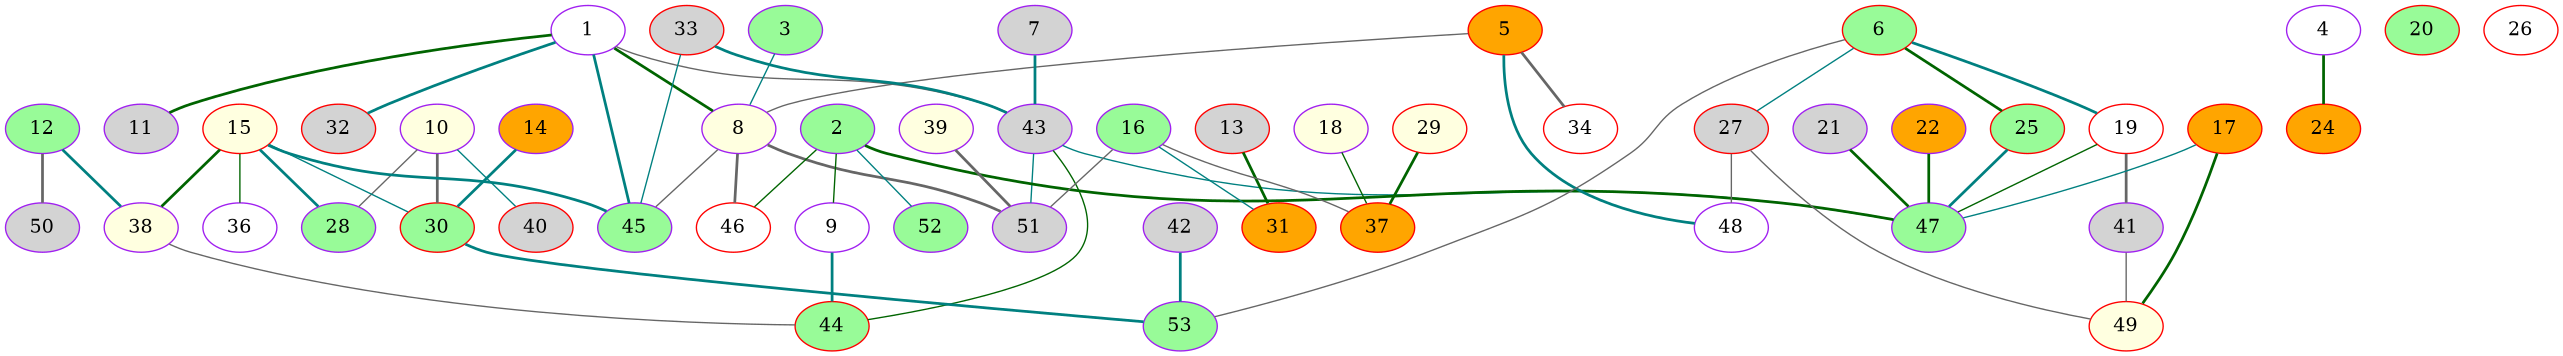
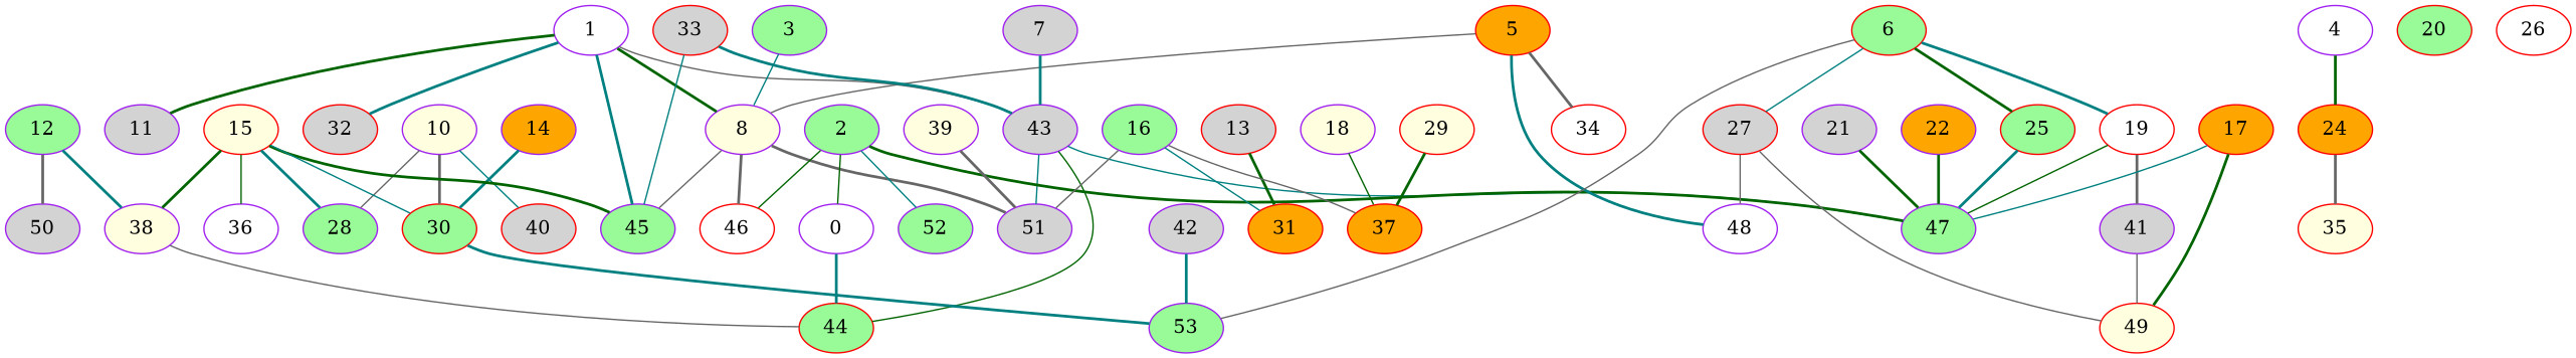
  graph {
    node [color=purple fillcolor=palegreen style=filled]
    edge [color=teal style=bold]
    1 [fillcolor=white]
    8 [fillcolor=lightyellow]
    11 [fillcolor=lightgrey]
    32 [color=red fillcolor=lightgrey]
    43 [fillcolor=lightgrey]
    45
    46 [color=red fillcolor=white]
    51 [fillcolor=lightgrey]
    47
    44 [color=red]
-   9 [fillcolor=white]
+   9 [fillcolor=white label=0]
    2
    52
    3
    4 [fillcolor=white]
    24 [color=red fillcolor=orange]
+   35 [color=red fillcolor=lightyellow]
    5 [color=red fillcolor=orange]
    34 [color=red fillcolor=white]
    48 [fillcolor=white]
    19 [color=red fillcolor=white]
    41 [fillcolor=lightgrey]
    6 [color=red]
    25 [color=red]
    27 [color=red fillcolor=lightgrey]
    53
    49 [color=red fillcolor=lightyellow]
    7 [fillcolor=lightgrey]
    10 [fillcolor=lightyellow]
    28
    30 [color=red]
    40 [color=red fillcolor=lightgrey]
    38 [fillcolor=lightyellow]
    12
    50 [fillcolor=lightgrey]
    13 [color=red fillcolor=lightgrey]
    31 [color=red fillcolor=orange]
    14 [fillcolor=orange]
    15 [color=red fillcolor=lightyellow]
    36 [fillcolor=white]
    16
    37 [color=red fillcolor=orange]
    17 [color=red fillcolor=orange]
    18 [fillcolor=lightyellow]
    20 [color=red]
    21 [fillcolor=lightgrey]
    22 [fillcolor=orange]
    26 [color=red fillcolor=white]
    29 [color=red fillcolor=lightyellow]
    33 [color=red fillcolor=lightgrey]
    39 [fillcolor=lightyellow]
    42 [fillcolor=lightgrey]
    1 -- 8 [color=darkgreen]
    1 -- 11 [color=darkgreen]
    1 -- 32
    1 -- 43 [color=gray40 style=solid]
    1 -- 45
    8 -- 45 [color=gray40 style=solid]
    8 -- 46 [color=gray40]
    8 -- 51 [color=gray40]
    43 -- 51 [style=solid]
    43 -- 47 [style=solid]
    43 -- 44 [color=darkgreen style=solid]
    9 -- 44
    2 -- 46 [color=darkgreen style=solid]
    2 -- 47 [color=darkgreen]
    2 -- 9 [color=darkgreen style=solid]
    2 -- 52 [style=solid]
    3 -- 8 [style=solid]
    4 -- 24 [color=darkgreen]
+   24 -- 35 [color=gray40]
    5 -- 8 [color=gray40 style=solid]
    5 -- 34 [color=gray40]
    5 -- 48
    19 -- 47 [color=darkgreen style=solid]
    19 -- 41 [color=gray40]
    41 -- 49 [color=gray40 style=solid]
    6 -- 19
    6 -- 25 [color=darkgreen]
    6 -- 27 [style=solid]
    6 -- 53 [color=gray40 style=solid]
    25 -- 47
    27 -- 48 [color=gray40 style=solid]
    27 -- 49 [color=gray40 style=solid]
    7 -- 43
    10 -- 28 [color=gray40 style=solid]
    10 -- 30 [color=gray40]
    10 -- 40 [style=solid]
    30 -- 53
    38 -- 44 [color=gray40 style=solid]
    12 -- 38
    12 -- 50 [color=gray40]
    13 -- 31 [color=darkgreen]
    14 -- 30
-   15 -- 45
+   15 -- 45 [color=darkgreen]
    15 -- 28
    15 -- 30 [style=solid]
    15 -- 38 [color=darkgreen]
    15 -- 36 [color=darkgreen style=solid]
    16 -- 51 [color=gray40 style=solid]
    16 -- 31 [style=solid]
    16 -- 37 [color=gray40 style=solid]
    17 -- 47 [style=solid]
    17 -- 49 [color=darkgreen]
    18 -- 37 [color=darkgreen style=solid]
    21 -- 47 [color=darkgreen]
    22 -- 47 [color=darkgreen]
    29 -- 37 [color=darkgreen]
    33 -- 43
    33 -- 45 [style=solid]
    39 -- 51 [color=gray40]
    42 -- 53
  }
